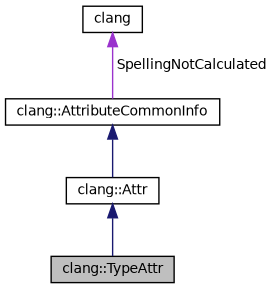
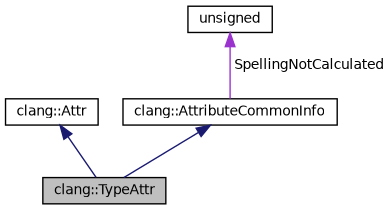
  digraph {
    node [color=black fontname=Helvetica fontsize=10 shape=record]
    edge [color=midnightblue dir=back fontname=Helvetica fontsize=10 labelfontname=Helvetica labelfontsize=10 style=solid]
    n1 [fillcolor=grey75 fontcolor=black height=0.2 label="clang::TypeAttr" style=filled width=0.4]
    n2 [height=0.2 label="clang::Attr" width=0.4]
    n3 [height=0.2 label="clang::AttributeCommonInfo" width=0.4]
-   n4 [height=0.2 label=clang width=0.4]
+   n4 [height=0.2 label=unsigned width=0.4]
    n2 -> n1
-   n3 -> n2
+   n3 -> n1
    n4 -> n3 [color=darkorchid3 label=" SpellingNotCalculated"]
  }
